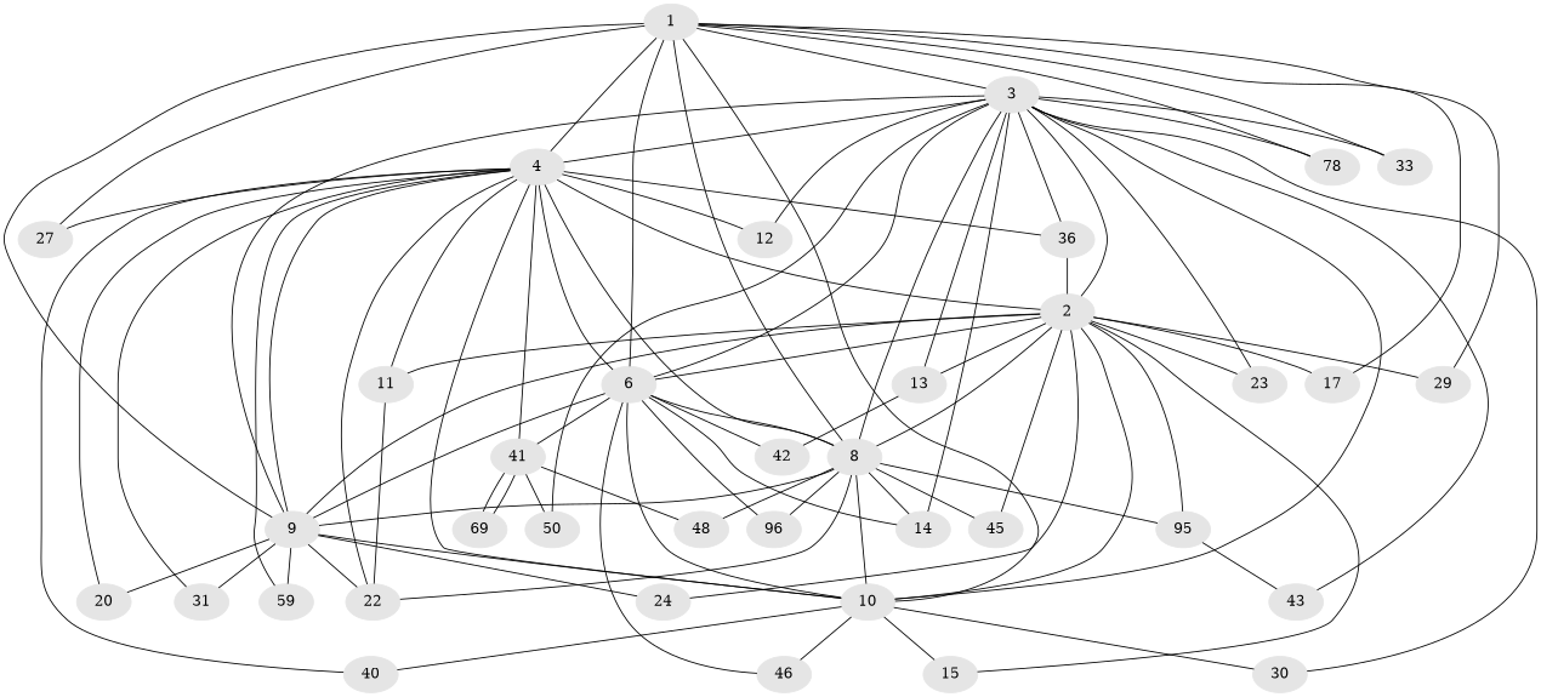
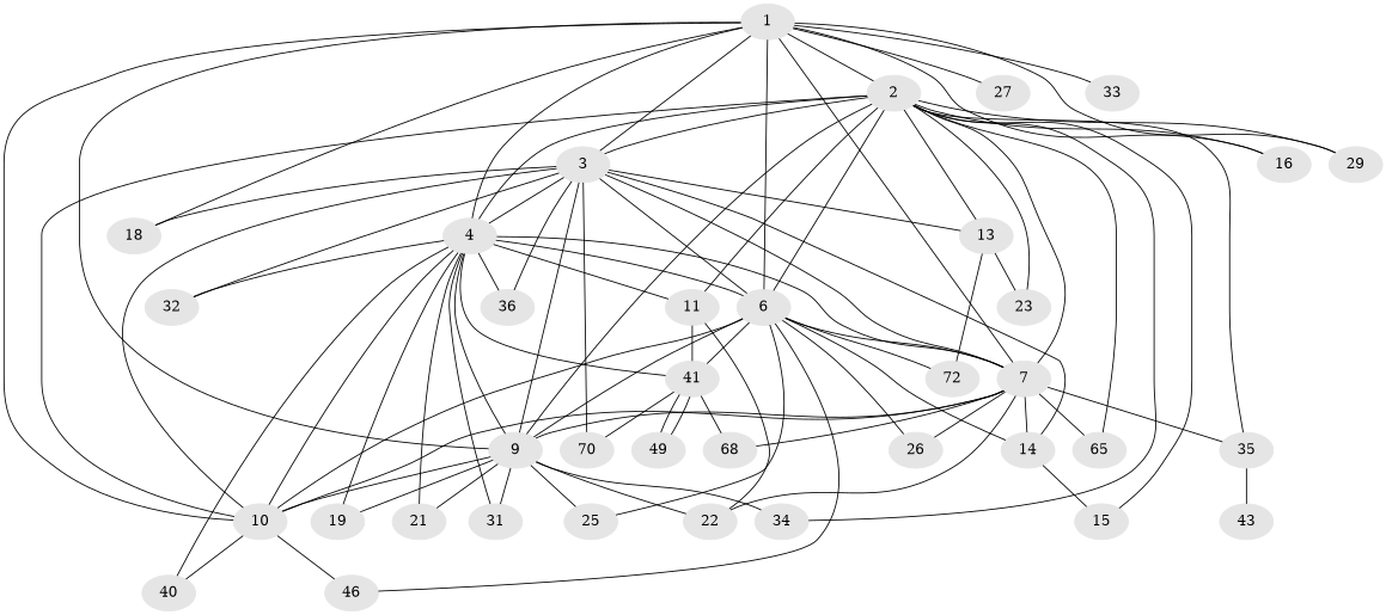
  graph {
    node [color=gray90 style=filled]
    1 [super="+5"]
    2 [super="+8"]
    3 [super="+38"]
    4 [super="+51"]
    6 [super="+24"]
-   7 [super="+28" label=8]
+   7 [super="+28"]
    9 [super="+40"]
    10 [super="+44"]
-   16 [label=17]
-   18 [label=78]
+   16
+   18
    27
    29
    33
    11 [super="+17"]
    13
    15
    23
-   34 [super="+37" label=24]
-   35 [super="+39" label=95]
-   45
-   12
+   34 [super="+37"]
+   35 [super="+39"]
+   45 [label=65]
+   12 [label=32]
    14
-   30
    36
    43
-   50
-   19 [label=59]
+   50 [label=70]
+   19
    n28 [label=40]
-   21 [label=20]
+   21
    22 [super="+32"]
    31
    41 [super="+47"]
-   26 [label=96]
-   42
+   25
+   26
+   42 [label=72]
    46
-   48
-   49 [label=69]
-   36 -- 2 [weight=4]
+   48 [label=68]
+   49
+   1 -- 2 [weight=4]
    1 -- 3 [weight=2]
    1 -- 4 [weight=2]
    1 -- 6 [weight=2]
    1 -- 7 [weight=2]
    1 -- 9 [weight=2]
    1 -- 10 [weight=2]
    1 -- 16
    1 -- 18
    1 -- 27
    1 -- 29
    1 -- 33
    2 -- 3 [weight=2]
    2 -- 4 [weight=2]
    2 -- 6 [weight=2]
    2 -- 7 [weight=2]
    2 -- 9 [weight=2]
    2 -- 10 [weight=2]
    2 -- 16
    2 -- 29
    2 -- 11 [weight=2]
    2 -- 13
    2 -- 15
    2 -- 23
    2 -- 34
    2 -- 35 [weight=2]
    2 -- 45
    3 -- 4 [weight=2]
    3 -- 6
    3 -- 7
    3 -- 9
    3 -- 10
    3 -- 18
-   3 -- 33
    3 -- 13
-   3 -- 23
+   13 -- 23
    3 -- 12
    3 -- 14
-   3 -- 30
    3 -- 36 [weight=2]
-   3 -- 43
    3 -- 50
    4 -- 6
    4 -- 7
    4 -- 9
    4 -- 10
-   4 -- 27
    4 -- 11
    4 -- 12
    4 -- 36
    4 -- 19
    4 -- n28
    4 -- 21
-   4 -- 22
    4 -- 31
    4 -- 41
    6 -- 7
    6 -- 9
    6 -- 10 [weight=2]
    6 -- 14
    6 -- 41
+   6 -- 25
    6 -- 26
    6 -- 42
    6 -- 46
    7 -- 9
    7 -- 10
    7 -- 35
    7 -- 45
    7 -- 14
    7 -- 22
    7 -- 26
    7 -- 48
    9 -- 10 [weight=2]
    9 -- 34 [weight=2]
    9 -- 19
    9 -- 21
    9 -- 22
    9 -- 31
-   10 -- 15
-   10 -- 30
+   9 -- 25
+   14 -- 15
    10 -- n28
    10 -- 46
    11 -- 22
+   11 -- 41
    13 -- 42
    35 -- 43
    41 -- 50
    41 -- 48
    41 -- 49
    41 -- 49
  }
